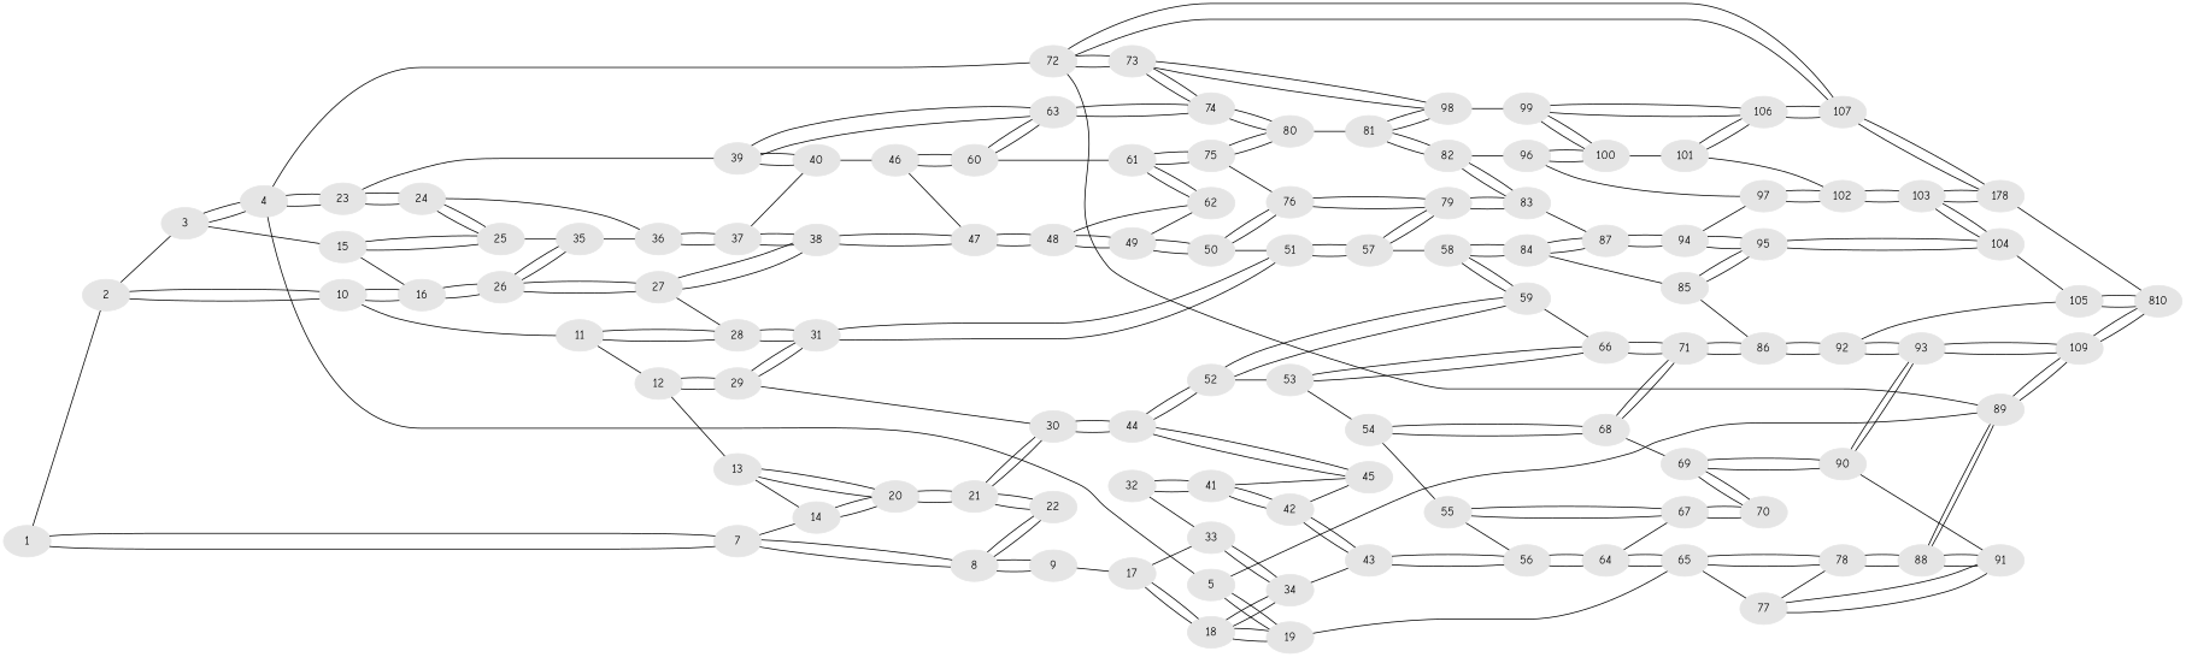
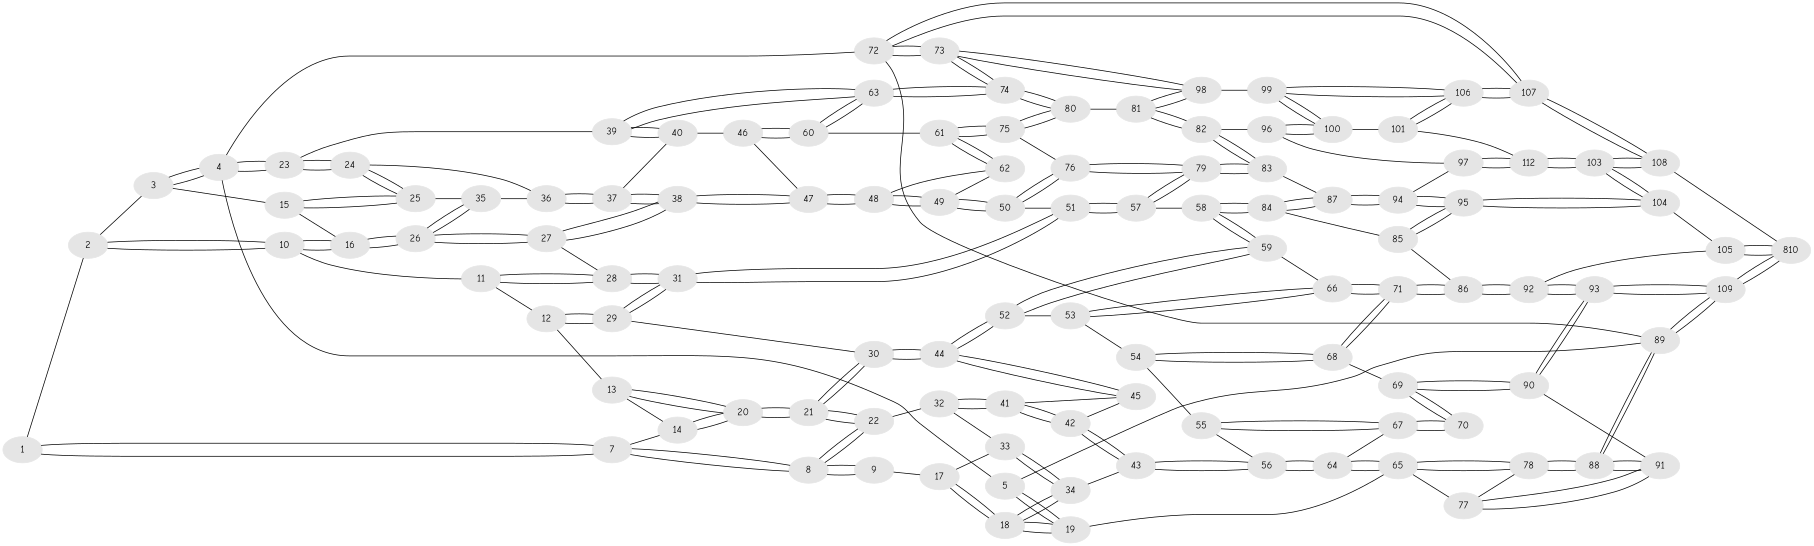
  graph {
    fontname="Comic Neue"
    rankdir=LR
    node [color=gray90 fontname="Comic Neue" style=filled]
    edge [fontname="Comic Neue"]
    1
    2
    7
    3
    10
    8
    14
    4
    15
    11
    16
    5
    23
    72
    25
    19
    89
    24
    39
    73
    107
    65
    109
    9
    17
    22
    20
    32
    18
    33
    12
    28
    26
    13
    29
    31
    30
    21
    35
    27
    34
    43
    78
    77
    44
    41
    36
    40
    63
    37
    38
    47
    51
    45
    52
    57
    42
    56
    46
    48
    74
    60
    64
    53
    59
    61
    49
    62
    50
    76
    79
    58
    54
    66
    55
    68
    71
    67
    69
    70
    84
    83
    87
    85
    75
    80
    88
    86
    90
    91
    93
    92
    98
-   108 [label=178]
+   108
    99
    81
    82
    96
    97
    100
    94
    95
    104
    105
    n105 [label=810]
-   102
+   102 [label=112]
    101
    103
    106
    1 -- 2
    1 -- 7
    1 -- 7
    2 -- 3
    2 -- 10
    2 -- 10
    7 -- 8
    7 -- 8
    7 -- 14
    3 -- 4
    3 -- 4
    3 -- 15
    10 -- 11
    10 -- 16
    10 -- 16
    8 -- 9
    8 -- 9
    8 -- 22
    8 -- 22
    14 -- 20
    14 -- 20
    4 -- 5
    4 -- 23
    4 -- 23
    4 -- 72
    15 -- 16
    15 -- 25
    15 -- 25
    11 -- 12
    11 -- 28
    11 -- 28
    16 -- 26
    16 -- 26
    5 -- 19
    5 -- 19
    5 -- 89
    23 -- 24
    23 -- 24
    23 -- 39
    72 -- 89
    72 -- 73
    72 -- 73
    72 -- 107
    72 -- 107
    25 -- 35
    19 -- 65
    89 -- 109
    89 -- 109
    24 -- 25
    24 -- 25
    24 -- 36
    39 -- 40
    39 -- 40
    39 -- 63
    39 -- 63
    73 -- 74
    73 -- 74
    73 -- 98
    73 -- 98
    107 -- 108
    107 -- 108
    65 -- 78
    65 -- 78
    65 -- 77
    109 -- n105
    109 -- n105
    9 -- 17
    17 -- 18
    17 -- 18
    17 -- 33
+   22 -- 32
    20 -- 21
    20 -- 21
    32 -- 33
    32 -- 41
    32 -- 41
    18 -- 19
    18 -- 19
    18 -- 34
    18 -- 34
    33 -- 34
    33 -- 34
    12 -- 13
    12 -- 29
    12 -- 29
    28 -- 31
    28 -- 31
    26 -- 35
    26 -- 35
    26 -- 27
    26 -- 27
    13 -- 14
    13 -- 20
    13 -- 20
    29 -- 31
    29 -- 31
    29 -- 30
    31 -- 51
    31 -- 51
    30 -- 44
    30 -- 44
    21 -- 22
    21 -- 22
    21 -- 30
    21 -- 30
    35 -- 36
    27 -- 28
    27 -- 38
    27 -- 38
    34 -- 43
    43 -- 56
    43 -- 56
    78 -- 88
    78 -- 88
    77 -- 78
    77 -- 91
    77 -- 91
    44 -- 45
    44 -- 45
    44 -- 52
    44 -- 52
    41 -- 45
    41 -- 42
    41 -- 42
    36 -- 37
    36 -- 37
    40 -- 46
    63 -- 74
    63 -- 74
    37 -- 40
    37 -- 38
    37 -- 38
    38 -- 47
    38 -- 47
    47 -- 48
    47 -- 48
    51 -- 57
    51 -- 57
    52 -- 53
    52 -- 59
    52 -- 59
    57 -- 79
    57 -- 79
    57 -- 58
    42 -- 43
    42 -- 43
    42 -- 45
    56 -- 64
    56 -- 64
    46 -- 47
    46 -- 60
    46 -- 60
    48 -- 49
    48 -- 49
    48 -- 62
    74 -- 80
    74 -- 80
    60 -- 63
    60 -- 63
    60 -- 61
    64 -- 65
    64 -- 65
    64 -- 67
    53 -- 54
    53 -- 66
    53 -- 66
    59 -- 66
    61 -- 62
    61 -- 62
    61 -- 75
    61 -- 75
    49 -- 62
    49 -- 50
    49 -- 50
    50 -- 51
    50 -- 76
    50 -- 76
    76 -- 79
    76 -- 79
    79 -- 83
    79 -- 83
    58 -- 59
    58 -- 59
    58 -- 84
    58 -- 84
    54 -- 55
    54 -- 68
    54 -- 68
    66 -- 71
    66 -- 71
    55 -- 56
    55 -- 67
    55 -- 67
    68 -- 71
    68 -- 71
    68 -- 69
    71 -- 86
    71 -- 86
    67 -- 70
    67 -- 70
    69 -- 70
    69 -- 70
    69 -- 90
    69 -- 90
    84 -- 87
    84 -- 87
    84 -- 85
    83 -- 87
    87 -- 94
    87 -- 94
    85 -- 86
    85 -- 95
    85 -- 95
    75 -- 76
    75 -- 80
    75 -- 80
    80 -- 81
    88 -- 89
    88 -- 89
    88 -- 91
    88 -- 91
    86 -- 92
    86 -- 92
    90 -- 91
    90 -- 93
    90 -- 93
    93 -- 109
    93 -- 109
    92 -- 93
    92 -- 93
    92 -- 105
    98 -- 99
    108 -- n105
    99 -- 100
    99 -- 100
    99 -- 106
    99 -- 106
    81 -- 98
    81 -- 98
    81 -- 82
    81 -- 82
    82 -- 83
    82 -- 83
    82 -- 96
    96 -- 97
    96 -- 100
    96 -- 100
    97 -- 102
    97 -- 102
    100 -- 101
    94 -- 97
    94 -- 95
    94 -- 95
    95 -- 104
    95 -- 104
    104 -- 105
    105 -- n105
    105 -- n105
    102 -- 103
    102 -- 103
    101 -- 102
    101 -- 106
    101 -- 106
    103 -- 108
    103 -- 108
    103 -- 104
    103 -- 104
    106 -- 107
    106 -- 107
  }
